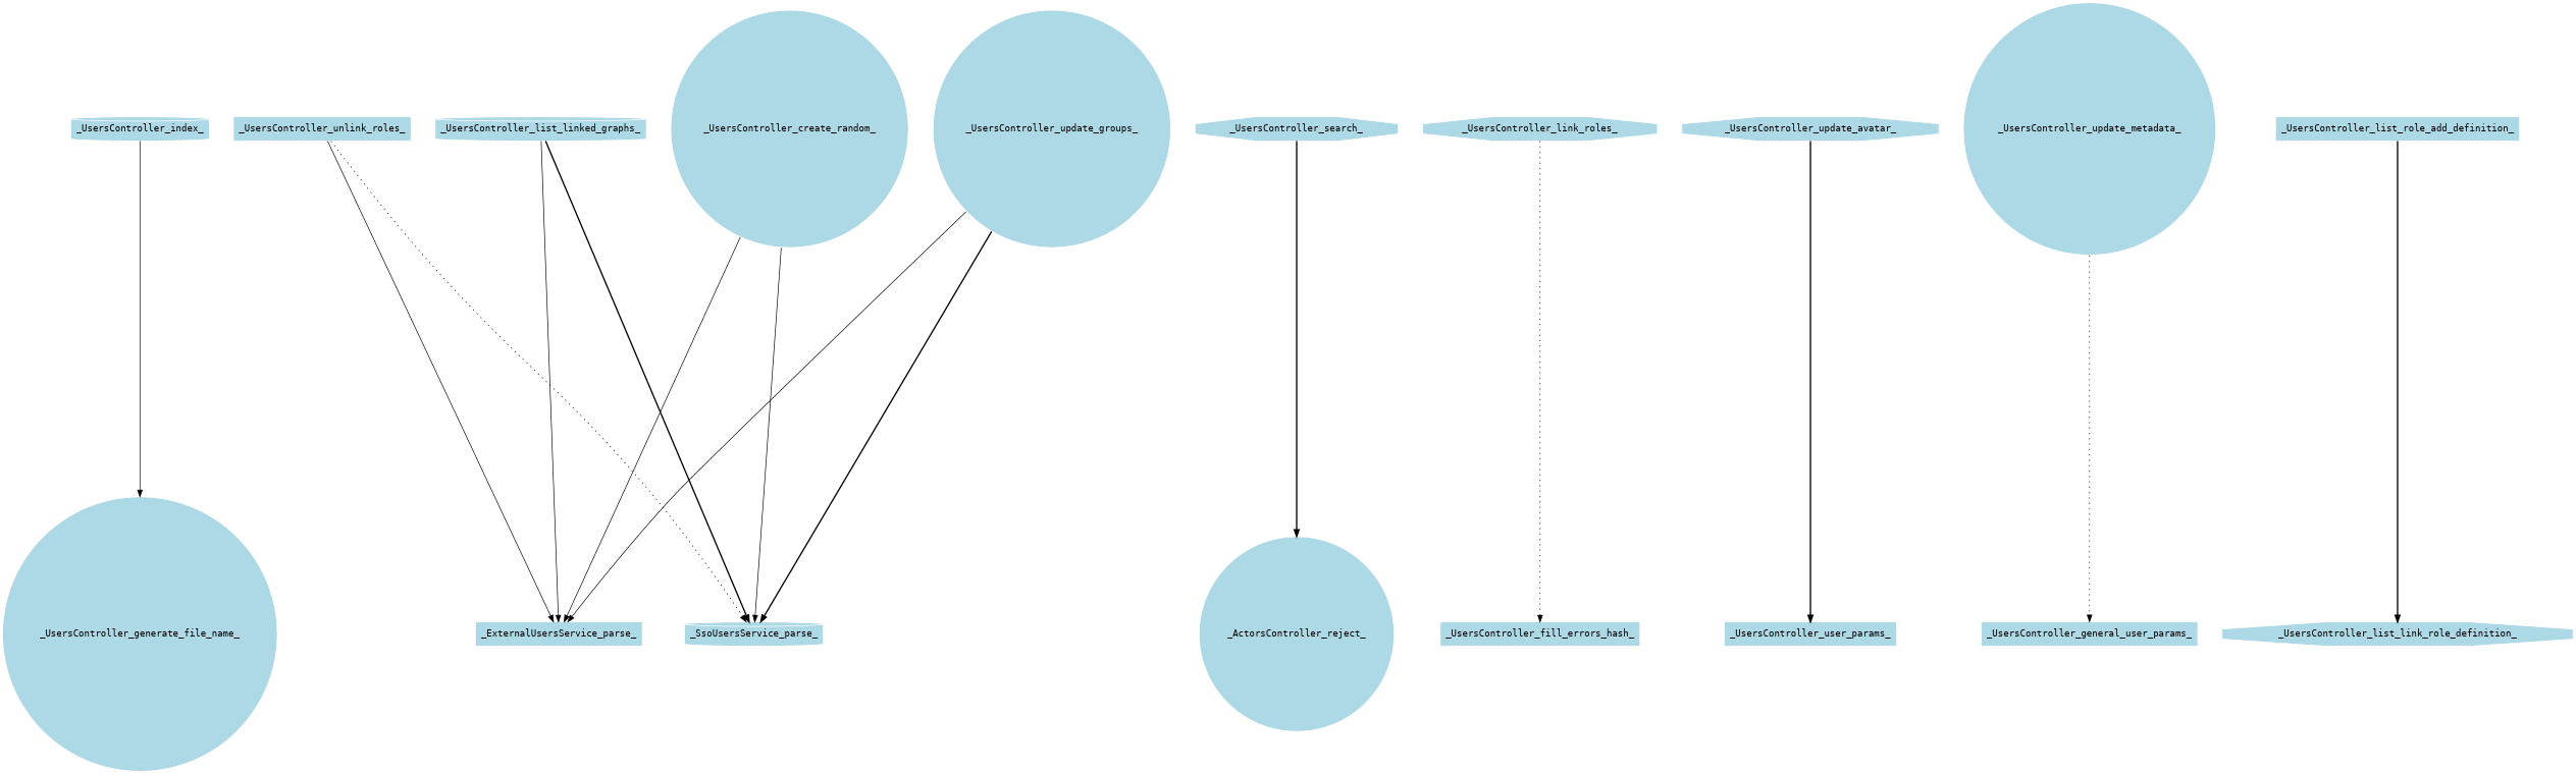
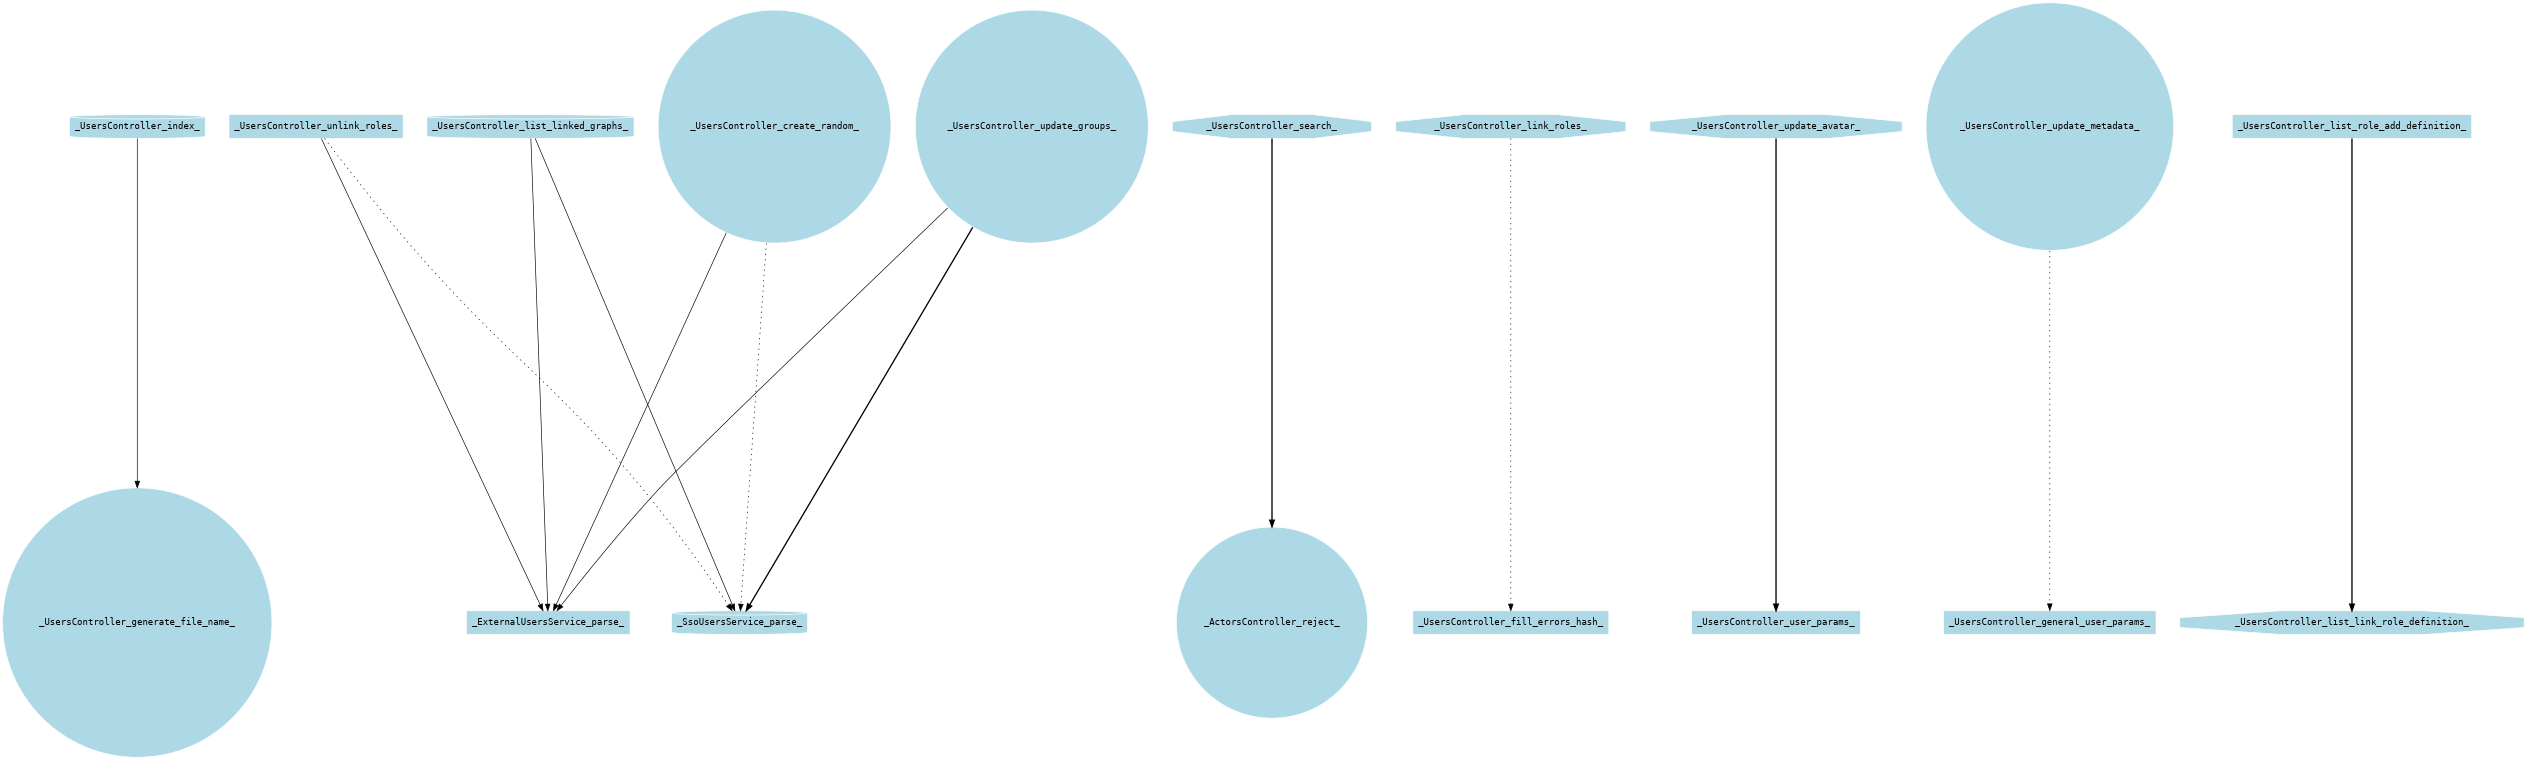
  digraph {
    fontname="DejaVu Sans Mono"
    nodesep=0.5
    ranksep=5
    node [color=white fillcolor=lightblue fontname="DejaVu Sans Mono" shape=box style=filled]
    edge [fontname="DejaVu Sans Mono" style=solid]
    _UsersController_generate_file_name_ [shape=circle]
    _UsersController_index_ [shape=cylinder]
    _UsersController_create_random_ [shape=circle]
    _ExternalUsersService_parse_
    _SsoUsersService_parse_ [shape=cylinder]
    _UsersController_search_ [shape=octagon]
    _ActorsController_reject_ [shape=circle]
    _UsersController_update_groups_ [shape=circle]
    _UsersController_link_roles_ [shape=octagon]
    _UsersController_fill_errors_hash_
    _UsersController_unlink_roles_
    _UsersController_list_linked_graphs_ [shape=cylinder]
    _UsersController_update_avatar_ [shape=octagon]
    _UsersController_user_params_
    _UsersController_update_metadata_ [shape=circle]
    _UsersController_general_user_params_
    _UsersController_list_role_add_definition_
    _UsersController_list_link_role_definition_ [shape=octagon]
    _UsersController_index_ -> _UsersController_generate_file_name_
    _UsersController_create_random_ -> _ExternalUsersService_parse_
-   _UsersController_create_random_ -> _SsoUsersService_parse_
+   _UsersController_create_random_ -> _SsoUsersService_parse_ [style=dotted]
    _UsersController_search_ -> _ActorsController_reject_ [style=bold]
    _UsersController_update_groups_ -> _ExternalUsersService_parse_
    _UsersController_update_groups_ -> _SsoUsersService_parse_ [style=bold]
    _UsersController_link_roles_ -> _UsersController_fill_errors_hash_ [style=dotted]
    _UsersController_unlink_roles_ -> _ExternalUsersService_parse_
    _UsersController_unlink_roles_ -> _SsoUsersService_parse_ [style=dotted]
    _UsersController_list_linked_graphs_ -> _ExternalUsersService_parse_
-   _UsersController_list_linked_graphs_ -> _SsoUsersService_parse_ [style=bold]
+   _UsersController_list_linked_graphs_ -> _SsoUsersService_parse_
    _UsersController_update_avatar_ -> _UsersController_user_params_ [style=bold]
    _UsersController_update_metadata_ -> _UsersController_general_user_params_ [style=dotted]
    _UsersController_list_role_add_definition_ -> _UsersController_list_link_role_definition_ [style=bold]
  }
